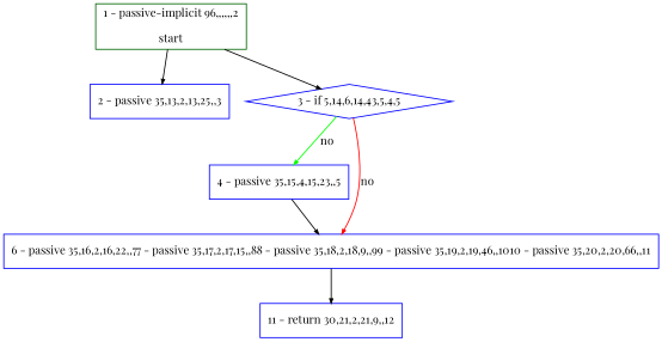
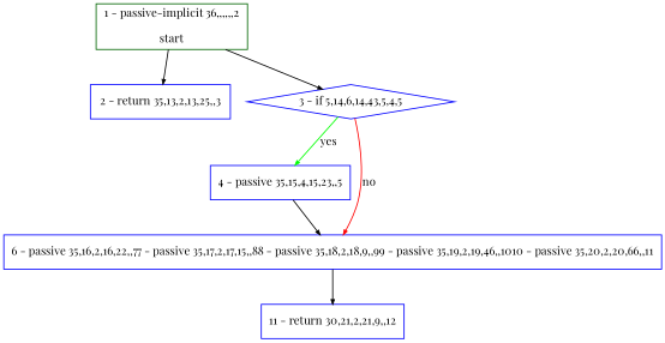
  digraph {
    bgcolor=white
    compound=true
    fillcolor="#FFFFCC"
    fontname="Playfair Display"
    fontsize=12
    pack=true
    packmode=clust
    style="rounded,filled"
    node [color="#0000ff" compound=true fillcolor="#ffffff" fixedsize=false fontname="Playfair Display" fontsize=12 node_initialized=no shape=box style=filled]
    edge [arrowhead=normal arrowsize=0.5 arrowtail=none color="#000000" compound=true dir=forward fontcolor=black fontname="Playfair Display" fontsize=12]
-   n1 [label="2 - passive 35,13,2,13,25,,3"]
+   n1 [label="2 - return 35,13,2,13,25,,3"]
    n2 [label="3 - if 5,14,6,14,43,5,4,5" shape=diamond]
    n3 [label="4 - passive 35,15,4,15,23,,5"]
    n4 [label="6 - passive 35,16,2,16,22,,77 - passive 35,17,2,17,15,,88 - passive 35,18,2,18,9,,99 - passive 35,19,2,19,46,,1010 - passive 35,20,2,20,66,,11"]
-   n5 [color="#006400" label="1 - passive-implicit 96,,,,,,2\n\nstart"]
+   n5 [color="#006400" label="1 - passive-implicit 36,,,,,,2\n\nstart"]
    n6 [label="11 - return 30,21,2,21,9,,12"]
-   n2 -> n3 [color="#00ff00" label=no]
+   n2 -> n3 [color="#00ff00" label=yes]
    n2 -> n4 [color="#ff0000" label=no]
    n3 -> n4
    n4 -> n6
    n5 -> n1
    n5 -> n2
  }
